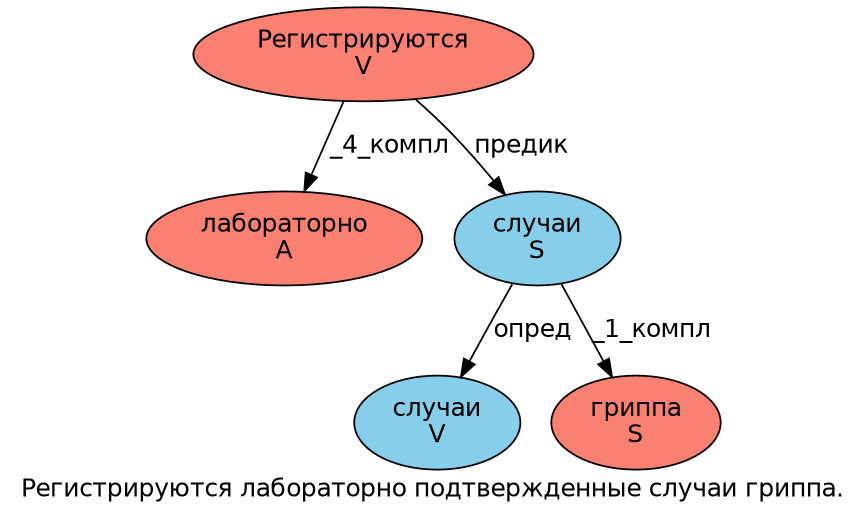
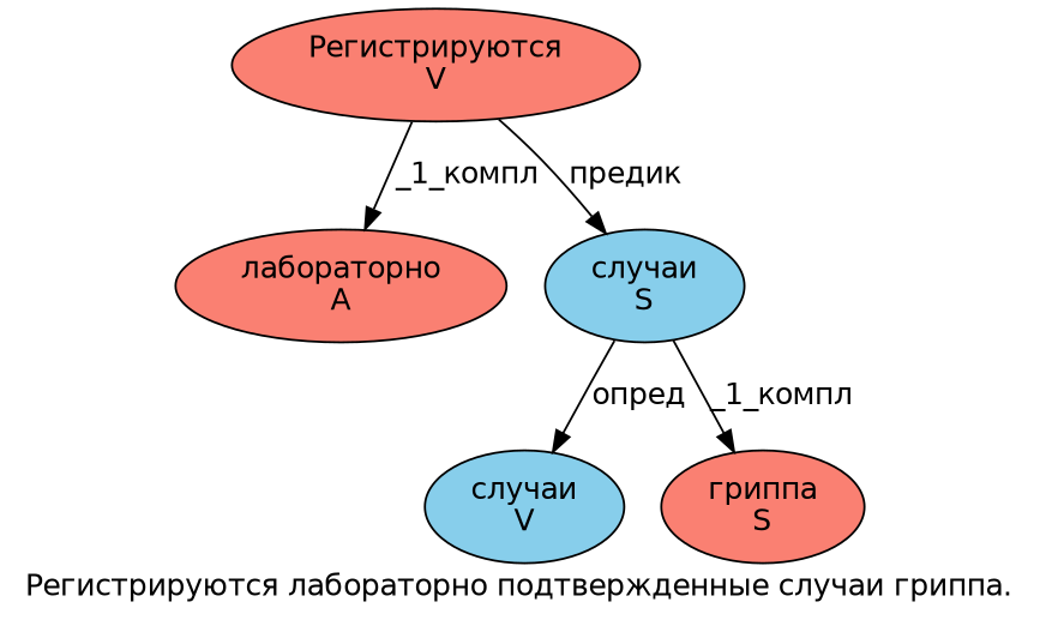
  digraph {
    fontname="DejaVu Sans"
    label="Регистрируются лабораторно подтвержденные случаи гриппа."
    node [fillcolor=salmon fontname="DejaVu Sans" penwidth=1 shape=ellipse style=filled]
    edge [fontname="DejaVu Sans"]
    n1 [label="Регистрируются\nV"]
    n2 [label="лабораторно\nA"]
    n3 [fillcolor=skyblue label="случаи\nS"]
    n4 [fillcolor=skyblue label="случаи\nV"]
    n5 [label="гриппа\nS"]
-   n1 -> n2 [label="_4_компл"]
+   n1 -> n2 [label="_1_компл"]
    n1 -> n3 [label="предик"]
    n3 -> n4 [label="опред"]
    n3 -> n5 [label="_1_компл"]
  }
